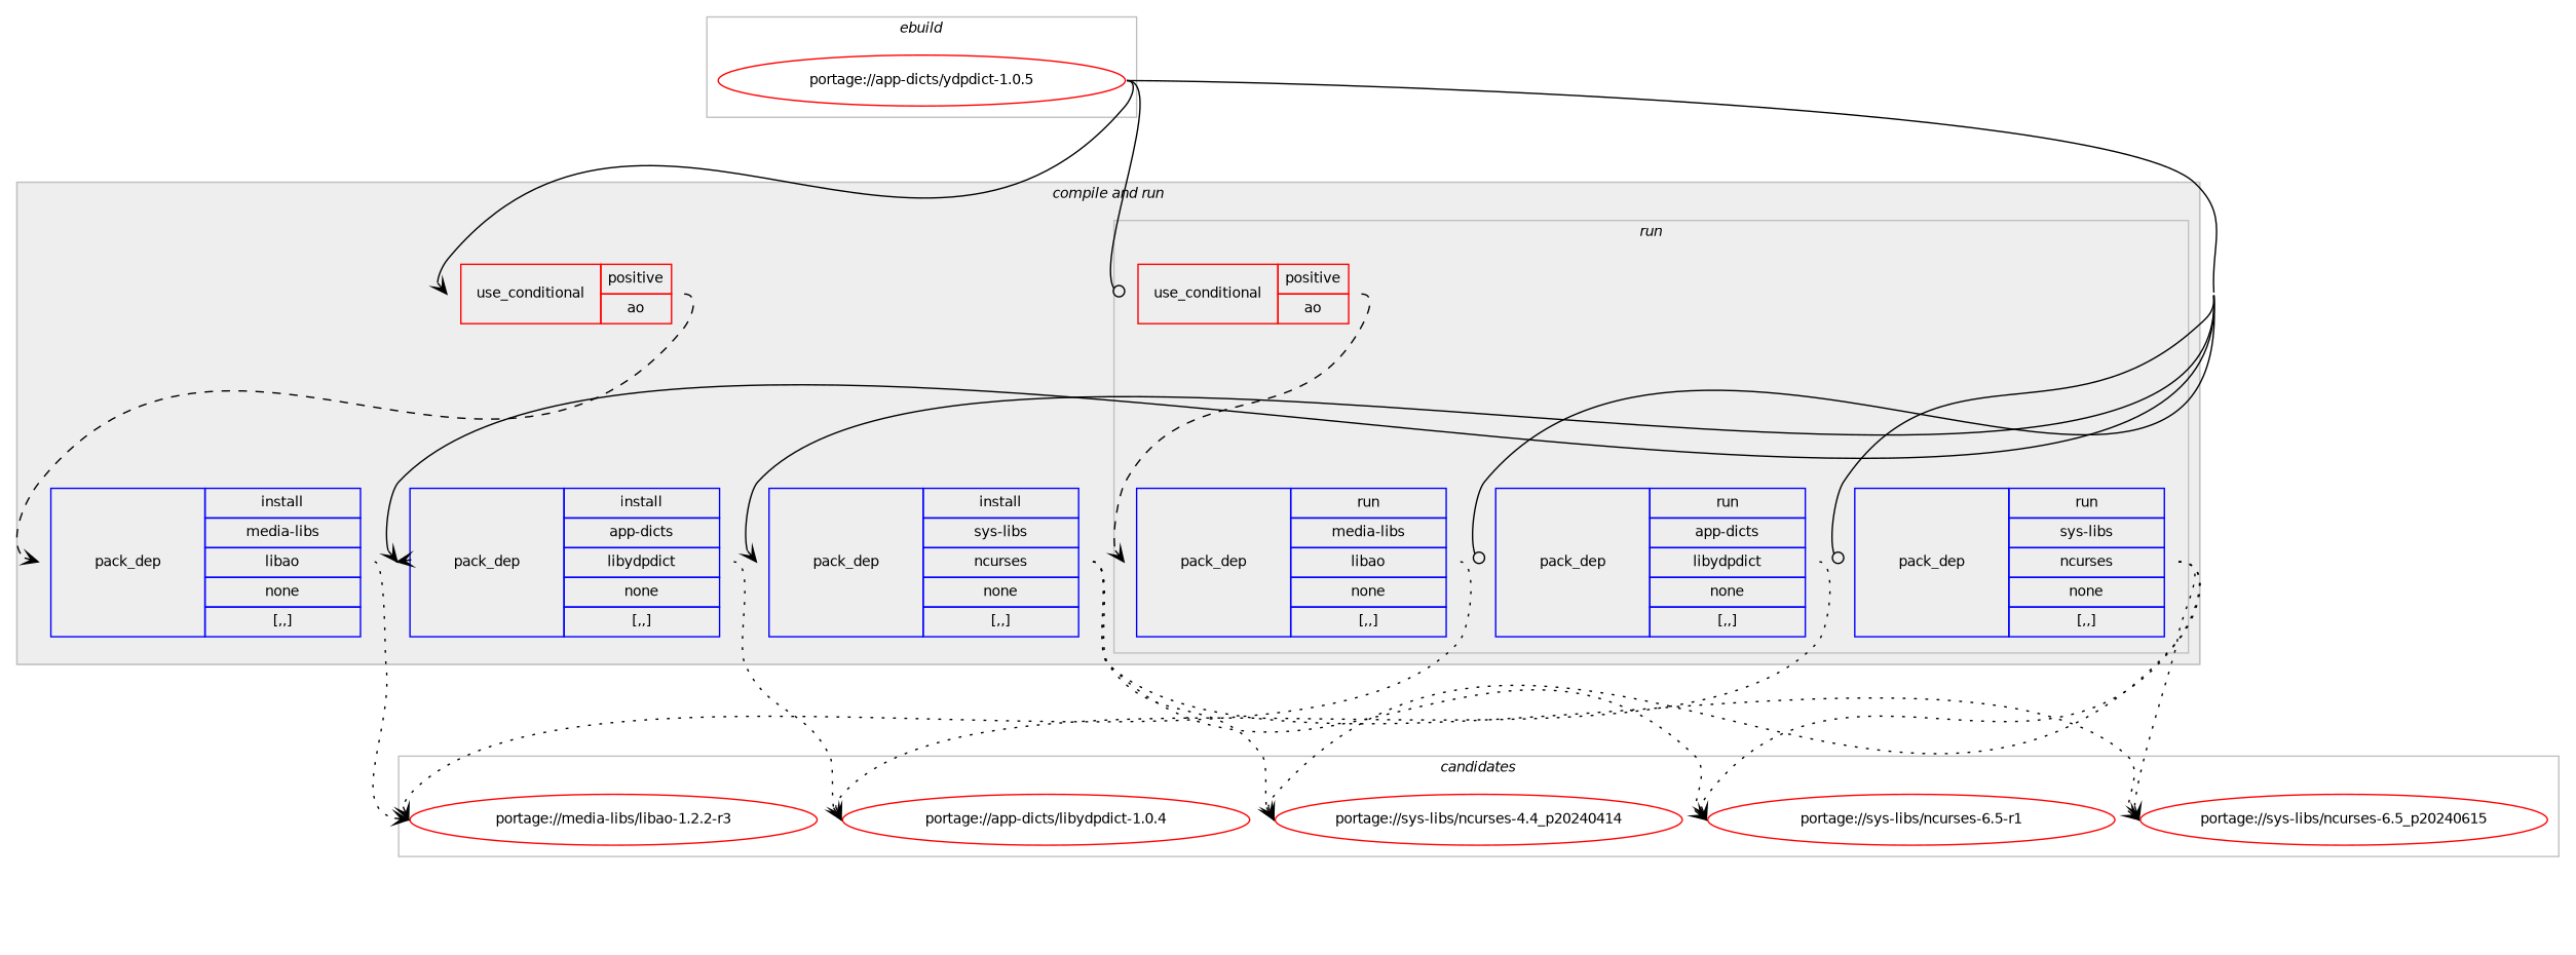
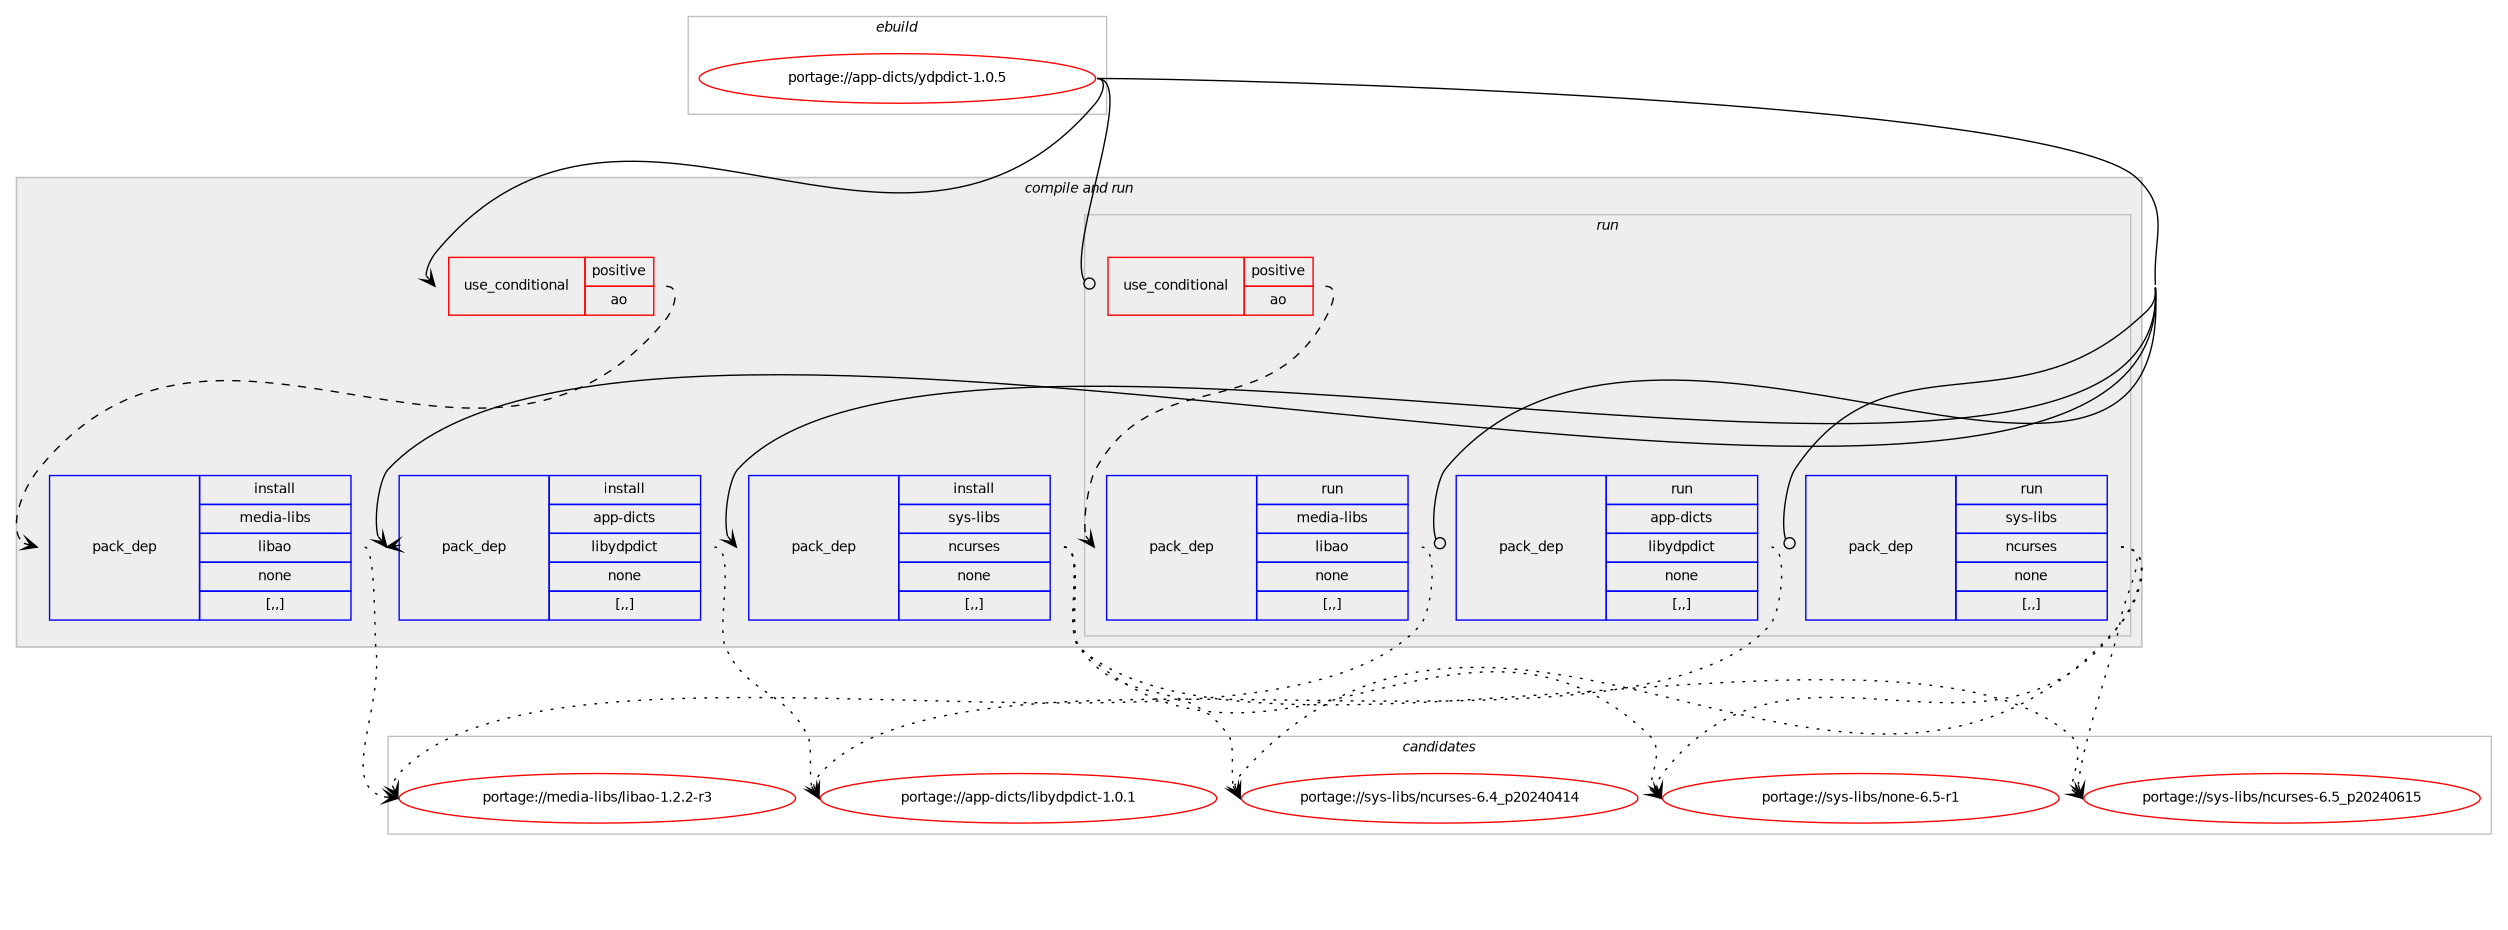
  digraph {
    compound=true
    concentrate=true
    fontname=Helvetica
    fontsize=10
    newrank=true
    rankdir=TB
    ranksep=1.5
    node [color=red fontname=Helvetica fontsize=10 shape=none]
    edge [arrowhead=vee headport=w style=dotted tailport=e weight=100]
    n1 [label="portage://app-dicts/ydpdict-1.0.5" width=4 shape=""]
    n2 [color=blue label=<<TABLE BORDER="0" CELLBORDER="1" CELLSPACING="0" CELLPADDING="4" WIDTH="220"><TR><TD ROWSPAN="6" CELLPADDING="30">pack_dep</TD></TR><TR><TD WIDTH="110">install</TD></TR><TR><TD>media-libs</TD></TR><TR><TD>libao</TD></TR><TR><TD>none</TD></TR><TR><TD>[,,]</TD></TR></TABLE>>]
    n3 [label=<<TABLE BORDER="0" CELLBORDER="1" CELLSPACING="0" CELLPADDING="4"><TR><TD ROWSPAN="3" CELLPADDING="10">use_conditional</TD></TR><TR><TD>positive</TD></TR><TR><TD>ao</TD></TR></TABLE>>]
    n4 [color=blue label=<<TABLE BORDER="0" CELLBORDER="1" CELLSPACING="0" CELLPADDING="4" WIDTH="220"><TR><TD ROWSPAN="6" CELLPADDING="30">pack_dep</TD></TR><TR><TD WIDTH="110">install</TD></TR><TR><TD>app-dicts</TD></TR><TR><TD>libydpdict</TD></TR><TR><TD>none</TD></TR><TR><TD>[,,]</TD></TR></TABLE>>]
    n5 [color=blue label=<<TABLE BORDER="0" CELLBORDER="1" CELLSPACING="0" CELLPADDING="4" WIDTH="220"><TR><TD ROWSPAN="6" CELLPADDING="30">pack_dep</TD></TR><TR><TD WIDTH="110">install</TD></TR><TR><TD>sys-libs</TD></TR><TR><TD>ncurses</TD></TR><TR><TD>none</TD></TR><TR><TD>[,,]</TD></TR></TABLE>>]
    n6 [color=blue label=<<TABLE BORDER="0" CELLBORDER="1" CELLSPACING="0" CELLPADDING="4" WIDTH="220"><TR><TD ROWSPAN="6" CELLPADDING="30">pack_dep</TD></TR><TR><TD WIDTH="110">run</TD></TR><TR><TD>media-libs</TD></TR><TR><TD>libao</TD></TR><TR><TD>none</TD></TR><TR><TD>[,,]</TD></TR></TABLE>>]
    n7 [label=<<TABLE BORDER="0" CELLBORDER="1" CELLSPACING="0" CELLPADDING="4"><TR><TD ROWSPAN="3" CELLPADDING="10">use_conditional</TD></TR><TR><TD>positive</TD></TR><TR><TD>ao</TD></TR></TABLE>>]
    n8 [color=blue label=<<TABLE BORDER="0" CELLBORDER="1" CELLSPACING="0" CELLPADDING="4" WIDTH="220"><TR><TD ROWSPAN="6" CELLPADDING="30">pack_dep</TD></TR><TR><TD WIDTH="110">run</TD></TR><TR><TD>app-dicts</TD></TR><TR><TD>libydpdict</TD></TR><TR><TD>none</TD></TR><TR><TD>[,,]</TD></TR></TABLE>>]
    n9 [color=blue label=<<TABLE BORDER="0" CELLBORDER="1" CELLSPACING="0" CELLPADDING="4" WIDTH="220"><TR><TD ROWSPAN="6" CELLPADDING="30">pack_dep</TD></TR><TR><TD WIDTH="110">run</TD></TR><TR><TD>sys-libs</TD></TR><TR><TD>ncurses</TD></TR><TR><TD>none</TD></TR><TR><TD>[,,]</TD></TR></TABLE>>]
    n10 [label="portage://media-libs/libao-1.2.2-r3" width=4 shape=""]
-   n11 [label="portage://app-dicts/libydpdict-1.0.4" width=4 shape=""]
+   n11 [label="portage://app-dicts/libydpdict-1.0.1" width=4 shape=""]
    n12 [label="portage://sys-libs/ncurses-6.5_p20240615" width=4 shape=""]
-   n13 [label="portage://sys-libs/ncurses-6.5-r1" width=4 shape=""]
-   n14 [label="portage://sys-libs/ncurses-4.4_p20240414" width=4 shape=""]
+   n13 [label="portage://sys-libs/none-6.5-r1" width=4 shape=""]
+   n14 [label="portage://sys-libs/ncurses-6.4_p20240414" width=4 shape=""]
    subgraph cluster_1 {
      color=gray
      label=<<i>ebuild</i>>
      n1
    }
    subgraph cluster_2 {
      color=gray
      label=<<i>dependencies</i>>
      subgraph cluster_3 {
        color=gray
        fillcolor="#eeeeee"
        label=<<i>compile</i>>
        style=filled
        subgraph sub_4 {
          color=gray
          fillcolor="#eeeeee"
          label=<<i>compile</i>>
          style=filled
          n3
          subgraph sub_5 {
            color=gray
            fillcolor="#eeeeee"
            label=<<i>compile</i>>
            style=filled
            n2
          }
        }
        subgraph sub_6 {
          color=gray
          fillcolor="#eeeeee"
          label=<<i>compile</i>>
          style=filled
          n4
        }
        subgraph sub_7 {
          color=gray
          fillcolor="#eeeeee"
          label=<<i>compile</i>>
          style=filled
          n5
        }
      }
      subgraph cluster_8 {
        color=gray
        fillcolor="#eeeeee"
        label=<<i>compile and run</i>>
        style=filled
      }
      subgraph cluster_9 {
        color=gray
        fillcolor="#eeeeee"
        label=<<i>run</i>>
        style=filled
        subgraph sub_10 {
          color=gray
          fillcolor="#eeeeee"
          label=<<i>run</i>>
          style=filled
          n7
          subgraph sub_11 {
            color=gray
            fillcolor="#eeeeee"
            label=<<i>run</i>>
            style=filled
            n6
          }
        }
        subgraph sub_12 {
          color=gray
          fillcolor="#eeeeee"
          label=<<i>run</i>>
          style=filled
          n8
        }
        subgraph sub_13 {
          color=gray
          fillcolor="#eeeeee"
          label=<<i>run</i>>
          style=filled
          n9
        }
      }
    }
    subgraph cluster_14 {
      color=gray
      label=<<i>candidates</i>>
      rank=same
      subgraph sub_15 {
        color=black
        label=<<i>candidates</i>>
        nodesep=1
        rank=same
        n10
      }
      subgraph sub_16 {
        color=black
        label=<<i>candidates</i>>
        nodesep=1
        rank=same
        n11
      }
      subgraph sub_17 {
        color=black
        label=<<i>candidates</i>>
        nodesep=1
        rank=same
        n12
        n13
        n14
      }
      subgraph sub_18 {
        color=black
        label=<<i>candidates</i>>
        nodesep=1
        rank=same
        n10
      }
      subgraph sub_19 {
        color=black
        label=<<i>candidates</i>>
        nodesep=1
        rank=same
        n11
      }
      subgraph sub_20 {
        color=black
        label=<<i>candidates</i>>
        nodesep=1
        rank=same
        n12
        n13
        n14
      }
    }
    n1 -> n3 [style=solid weight=20]
    n1 -> n4 [style=solid weight=20]
    n1 -> n5 [style=solid weight=20]
    n1 -> n7 [arrowhead=odot style=solid weight=20]
    n1 -> n8 [arrowhead=odot style=solid weight=20]
    n1 -> n9 [arrowhead=odot style=solid weight=20]
    n2 -> n10
    n3 -> n2 [style=dashed weight=20]
    n4 -> n11
    n5 -> n12
    n5 -> n13
    n5 -> n14
    n6 -> n10
    n7 -> n6 [style=dashed weight=20]
    n8 -> n11
    n9 -> n12
    n9 -> n13
    n9 -> n14
  }
